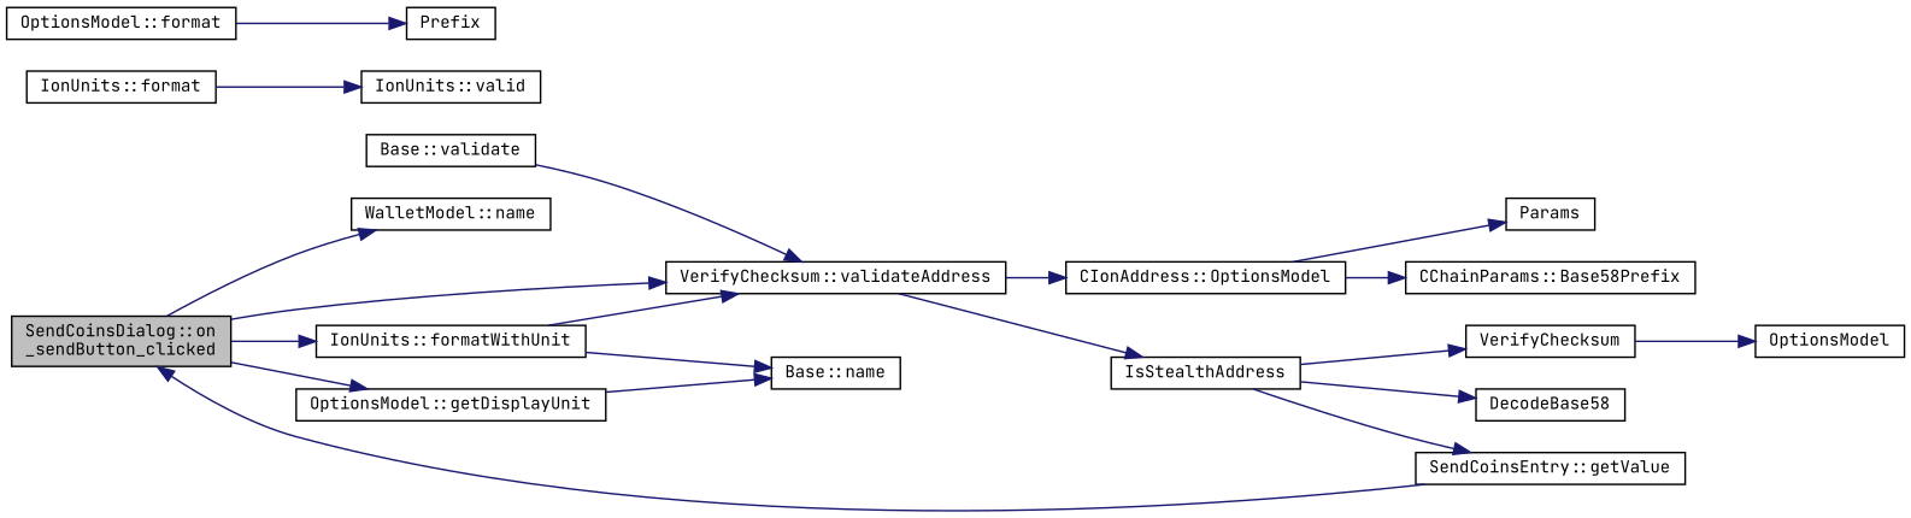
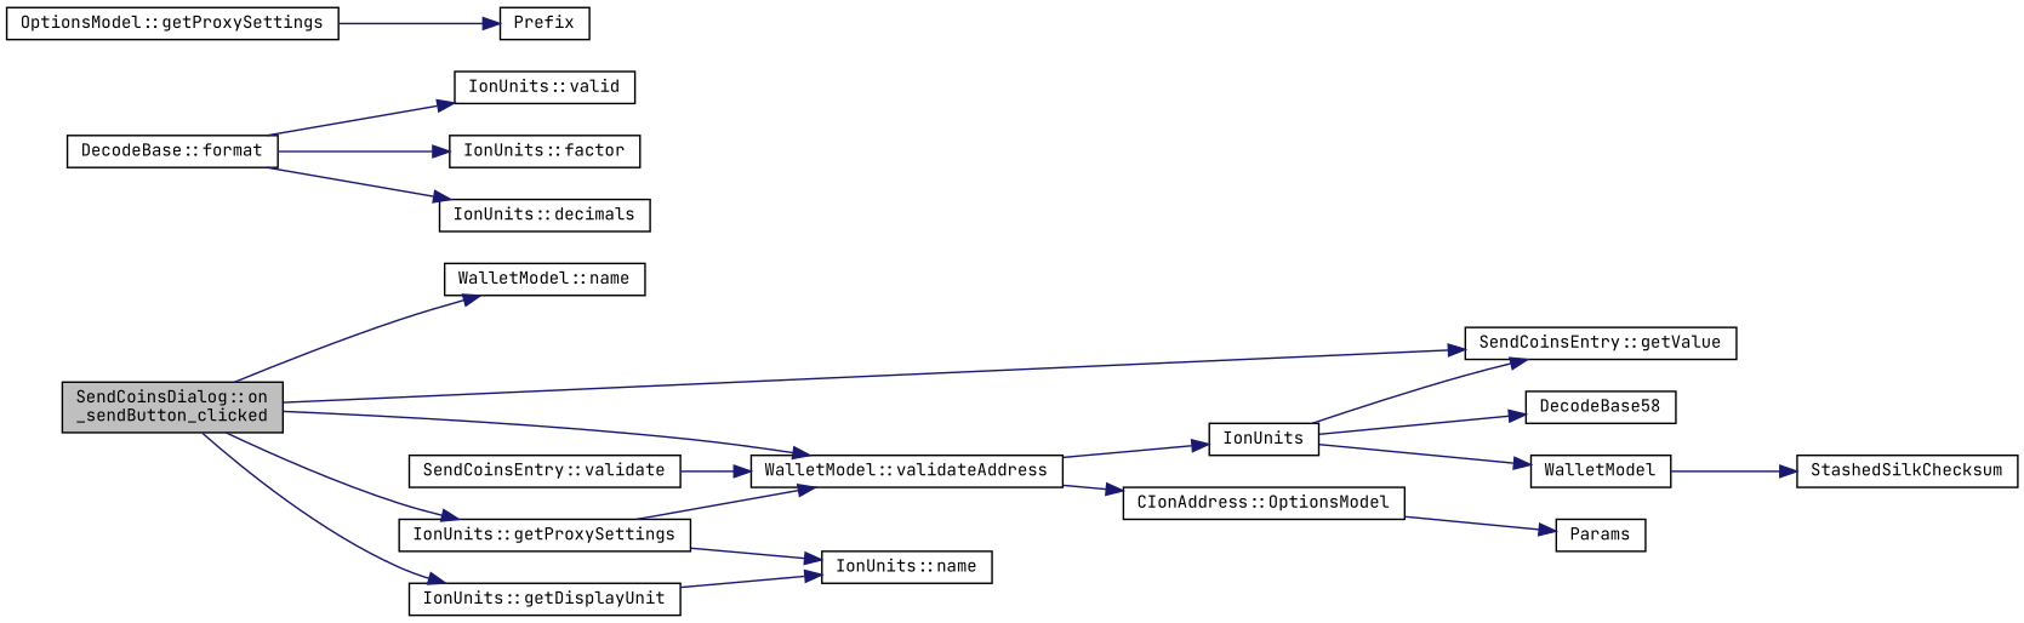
  digraph {
    fontname="JetBrains Mono"
    rankdir=LR
    node [color=black fillcolor=white fontname="JetBrains Mono" fontsize=10 shape=record style=filled]
    edge [color=midnightblue fontname="JetBrains Mono" fontsize=10 labelfontname=Helvetica labelfontsize=10 style=solid]
    n1 [fillcolor=grey75 fontcolor=black height=0.2 label="SendCoinsDialog::on\l_sendButton_clicked" width=0.4]
    n2 [height=0.2 label="WalletModel::name" width=0.4]
    n3 [height=0.2 label="SendCoinsEntry::getValue" width=0.4]
-   n4 [height=0.2 label="IonUnits::formatWithUnit" width=0.4]
-   n5 [height=0.2 label="OptionsModel::getDisplayUnit" width=0.4]
-   n6 [height=0.2 label="VerifyChecksum::validateAddress" width=0.4]
-   n7 [height=0.2 label="Base::validate" width=0.4]
-   n8 [height=0.2 label="Base::name" width=0.4]
-   n9 [height=0.2 label=IsStealthAddress width=0.4]
+   n4 [height=0.2 label="IonUnits::getProxySettings" width=0.4]
+   n5 [height=0.2 label="IonUnits::getDisplayUnit" width=0.4]
+   n6 [height=0.2 label="WalletModel::validateAddress" width=0.4]
+   n7 [height=0.2 label="SendCoinsEntry::validate" width=0.4]
+   n8 [height=0.2 label="IonUnits::name" width=0.4]
+   n9 [height=0.2 label=IonUnits width=0.4]
    n10 [height=0.2 label="CIonAddress::OptionsModel" width=0.4]
    n11 [height=0.2 label=DecodeBase58 width=0.4]
-   n12 [height=0.2 label=VerifyChecksum width=0.4]
+   n12 [height=0.2 label=WalletModel width=0.4]
    n13 [height=0.2 label=Params width=0.4]
-   n14 [height=0.2 label="CChainParams::Base58Prefix" width=0.4]
-   n15 [height=0.2 label=OptionsModel width=0.4]
-   n16 [height=0.2 label="IonUnits::format" width=0.4]
+   n15 [height=0.2 label=StashedSilkChecksum width=0.4]
+   n16 [height=0.2 label="DecodeBase::format" width=0.4]
    n17 [height=0.2 label="IonUnits::valid" width=0.4]
-   n20 [height=0.2 label="OptionsModel::format" width=0.4]
+   n18 [height=0.2 label="IonUnits::factor" width=0.4]
+   n19 [height=0.2 label="IonUnits::decimals" width=0.4]
+   n20 [height=0.2 label="OptionsModel::getProxySettings" width=0.4]
    n21 [height=0.2 label=Prefix width=0.4]
    n1 -> n2
-   n3 -> n1
+   n1 -> n3
    n1 -> n4
    n1 -> n5
    n1 -> n6
    n4 -> n6
    n4 -> n8
    n5 -> n8
    n6 -> n9
    n6 -> n10
    n7 -> n6
    n9 -> n3
    n9 -> n11
    n9 -> n12
    n10 -> n13
-   n10 -> n14
    n12 -> n15
    n16 -> n17
+   n16 -> n18
+   n16 -> n19
    n20 -> n21
  }
